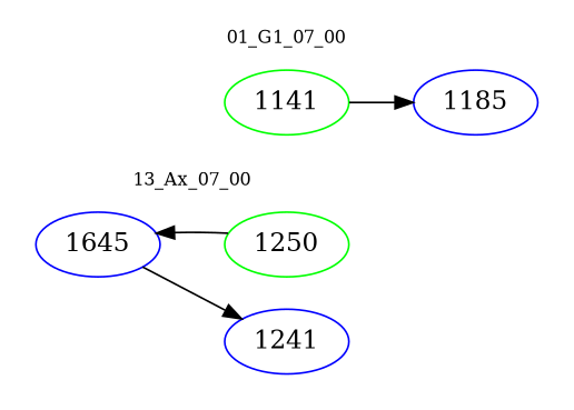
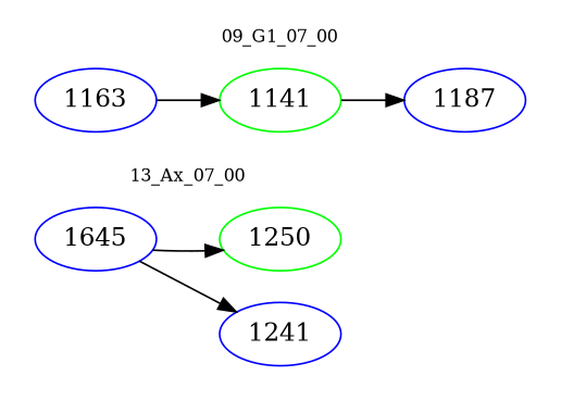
  digraph {
    rankdir=LR
    node [color=blue]
    edge [color=black]
    n1 [label=1645]
    n2 [label=1241]
    n3 [color=green label=1250]
+   n4 [label=1163]
    n5 [color=green label=1141]
-   n6 [label=1185]
+   n6 [label=1187]
    subgraph cluster_1 {
      color=white
      fontsize=10
      label="13_Ax_07_00"
      n1
      n2
      n3
    }
    subgraph cluster_2 {
      color=white
      fontsize=10
-     label="01_G1_07_00"
+     label="09_G1_07_00"
+     n4
      n5
      n6
    }
    n1 -> n2
-   n3 -> n1
+   n1 -> n3
+   n4 -> n5
    n5 -> n6
  }
